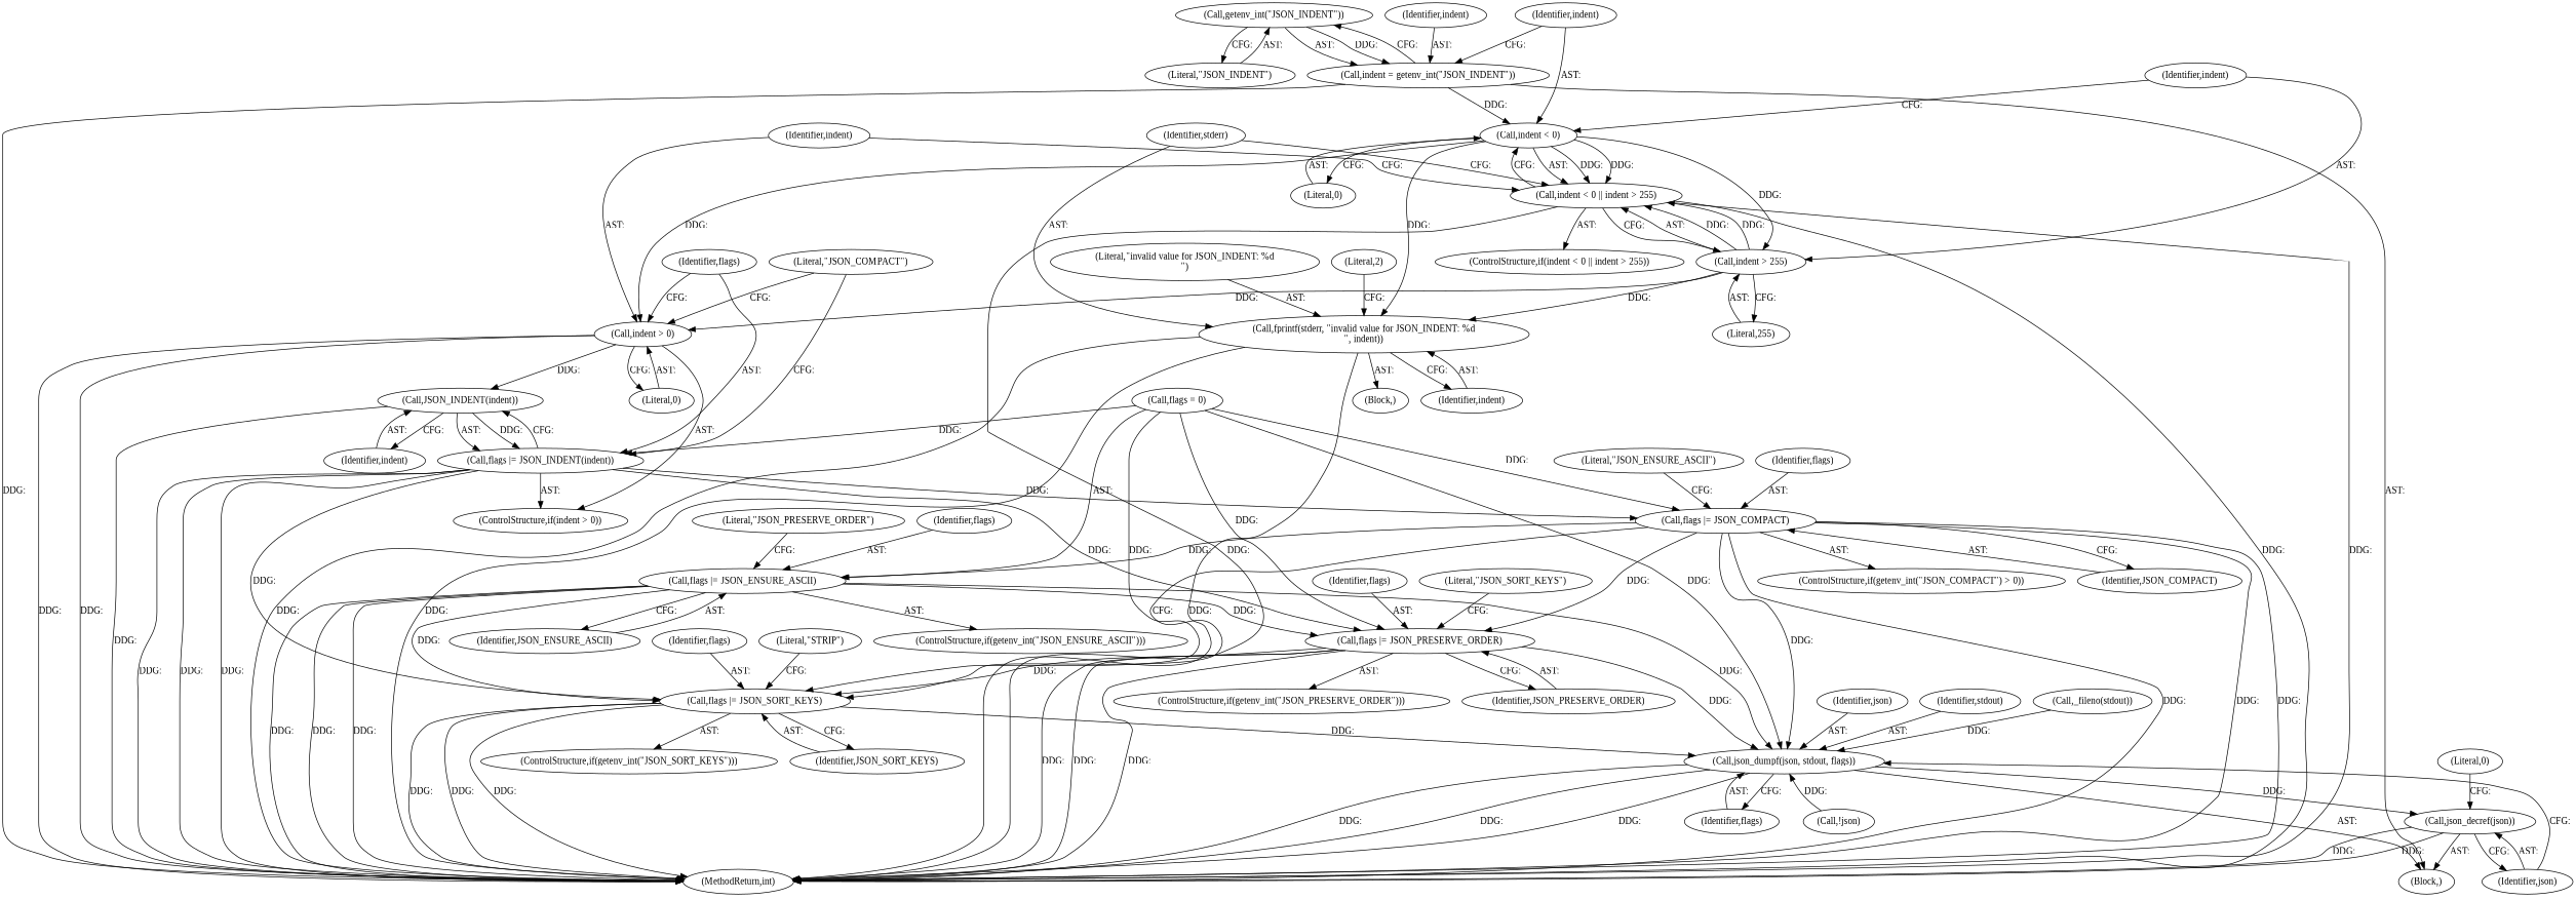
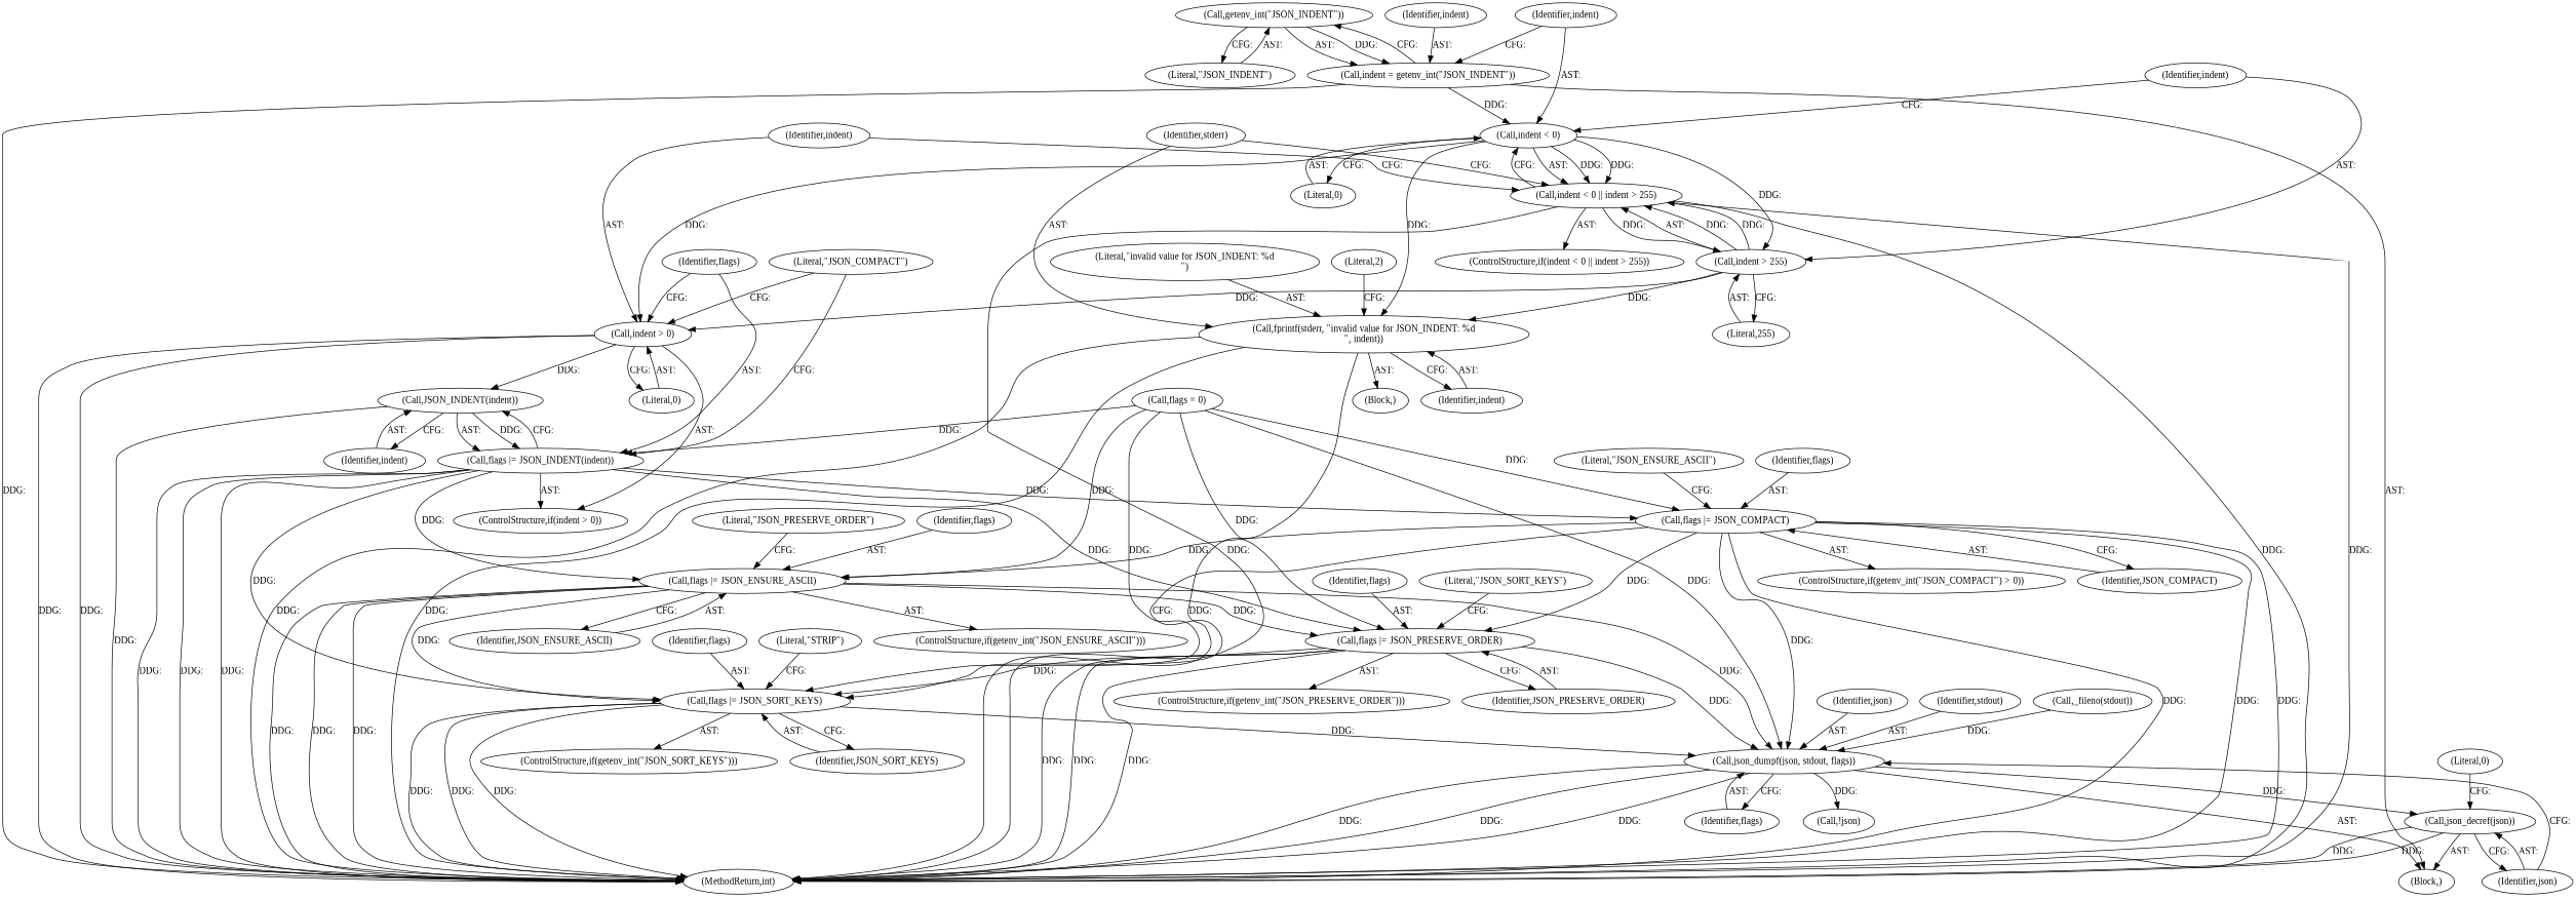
  digraph {
    fontname="Liberation Serif"
    node [fontname="Liberation Serif"]
    edge [fontname="Liberation Serif"]
    n1 [label="(Call,getenv_int(\"JSON_INDENT\"))"]
    n2 [label="(Call,indent = getenv_int(\"JSON_INDENT\"))"]
    n3 [label="(Literal,\"JSON_INDENT\")"]
    n4 [label="(Call,indent < 0)"]
    n5 [label="(MethodReturn,int)"]
    n6 [label="(Block,)"]
    n7 [label="(Call,indent < 0 || indent > 255)"]
    n8 [label="(Call,indent > 255)"]
    n9 [label="(Call,fprintf(stderr, \"invalid value for JSON_INDENT: %d\n\", indent))"]
    n10 [label="(Call,indent > 0)"]
    n11 [label="(Literal,0)"]
    n12 [label="(ControlStructure,if(indent < 0 || indent > 255))"]
    n13 [label="(Literal,255)"]
    n14 [label="(Block,)"]
    n15 [label="(Identifier,indent)"]
    n16 [label="(Call,JSON_INDENT(indent))"]
    n17 [label="(Literal,0)"]
    n18 [label="(ControlStructure,if(indent > 0))"]
    n19 [label="(Call,flags |= JSON_INDENT(indent))"]
    n20 [label="(Identifier,indent)"]
    n21 [label="(Call,flags |= JSON_COMPACT)"]
    n22 [label="(Call,flags |= JSON_ENSURE_ASCII)"]
    n23 [label="(Call,flags |= JSON_PRESERVE_ORDER)"]
    n24 [label="(Call,flags |= JSON_SORT_KEYS)"]
    n25 [label="(Call,json_dumpf(json, stdout, flags))"]
    n26 [label="(ControlStructure,if(getenv_int(\"JSON_COMPACT\") > 0))"]
    n27 [label="(Identifier,JSON_COMPACT)"]
    n28 [label="(Identifier,JSON_ENSURE_ASCII)"]
    n29 [label="(ControlStructure,if(getenv_int(\"JSON_ENSURE_ASCII\")))"]
    n30 [label="(ControlStructure,if(getenv_int(\"JSON_PRESERVE_ORDER\")))"]
    n31 [label="(Identifier,JSON_PRESERVE_ORDER)"]
    n32 [label="(Identifier,JSON_SORT_KEYS)"]
    n33 [label="(ControlStructure,if(getenv_int(\"JSON_SORT_KEYS\")))"]
    n34 [label="(Call,json_decref(json))"]
    n35 [label="(Identifier,flags)"]
    n36 [label="(Identifier,json)"]
    n37 [label="(Identifier,indent)"]
    n38 [label="(Literal,2)"]
    n39 [label="(Identifier,json)"]
    n40 [label="(Literal,\"JSON_COMPACT\")"]
    n41 [label="(Identifier,indent)"]
    n42 [label="(Literal,\"JSON_PRESERVE_ORDER\")"]
    n43 [label="(Identifier,stdout)"]
    n44 [label="(Identifier,indent)"]
    n45 [label="(Literal,\"JSON_ENSURE_ASCII\")"]
    n46 [label="(Literal,0)"]
    n47 [label="(Identifier,flags)"]
    n48 [label="(Identifier,flags)"]
    n49 [label="(Call,_fileno(stdout))"]
    n50 [label="(Identifier,flags)"]
    n51 [label="(Identifier,flags)"]
    n52 [label="(Literal,\"STRIP\")"]
    n53 [label="(Call,!json)"]
    n54 [label="(Call,flags = 0)"]
    n55 [label="(Identifier,stderr)"]
    n56 [label="(Identifier,flags)"]
    n57 [label="(Literal,\"invalid value for JSON_INDENT: %d\n\")"]
    n58 [label="(Identifier,indent)"]
    n59 [label="(Literal,\"JSON_SORT_KEYS\")"]
    n1 -> n2 [label="AST: "]
    n1 -> n2 [label="DDG: "]
    n1 -> n3 [label="CFG: "]
    n2 -> n1 [label="CFG: "]
    n2 -> n4 [label="DDG: "]
    n2 -> n5 [label="DDG: "]
    n2 -> n6 [label="AST: "]
    n3 -> n1 [label="AST: "]
    n4 -> n7 [label="AST: "]
    n4 -> n7 [label="DDG: "]
    n4 -> n7 [label="DDG: "]
    n4 -> n8 [label="DDG: "]
    n4 -> n9 [label="DDG: "]
    n4 -> n10 [label="DDG: "]
    n4 -> n11 [label="CFG: "]
    n7 -> n4 [label="CFG: "]
    n7 -> n5 [label="DDG: "]
    n7 -> n5 [label="DDG: "]
    n7 -> n5 [label="DDG: "]
-   n7 -> n8 [label="CFG: "]
+   n7 -> n8 [label="DDG: "]
    n7 -> n12 [label="AST: "]
    n8 -> n7 [label="AST: "]
    n8 -> n7 [label="DDG: "]
    n8 -> n7 [label="DDG: "]
    n8 -> n9 [label="DDG: "]
    n8 -> n10 [label="DDG: "]
    n8 -> n13 [label="CFG: "]
    n9 -> n5 [label="DDG: "]
    n9 -> n5 [label="DDG: "]
    n9 -> n5 [label="DDG: "]
    n9 -> n14 [label="AST: "]
    n9 -> n15 [label="CFG: "]
    n10 -> n5 [label="DDG: "]
    n10 -> n5 [label="DDG: "]
    n10 -> n16 [label="DDG: "]
    n10 -> n17 [label="CFG: "]
    n10 -> n18 [label="AST: "]
    n11 -> n4 [label="AST: "]
    n13 -> n8 [label="AST: "]
    n15 -> n9 [label="AST: "]
    n16 -> n5 [label="DDG: "]
    n16 -> n19 [label="AST: "]
    n16 -> n19 [label="DDG: "]
    n16 -> n20 [label="CFG: "]
    n17 -> n10 [label="AST: "]
    n19 -> n5 [label="DDG: "]
    n19 -> n5 [label="DDG: "]
    n19 -> n5 [label="DDG: "]
    n19 -> n16 [label="CFG: "]
    n19 -> n18 [label="AST: "]
    n19 -> n21 [label="DDG: "]
+   n19 -> n22 [label="DDG: "]
    n19 -> n23 [label="DDG: "]
    n19 -> n24 [label="DDG: "]
    n20 -> n16 [label="AST: "]
    n21 -> n5 [label="DDG: "]
    n21 -> n5 [label="DDG: "]
    n21 -> n5 [label="DDG: "]
    n21 -> n22 [label="DDG: "]
    n21 -> n23 [label="DDG: "]
    n21 -> n24 [label="CFG: "]
    n21 -> n25 [label="DDG: "]
    n21 -> n26 [label="AST: "]
    n21 -> n27 [label="CFG: "]
    n22 -> n5 [label="DDG: "]
    n22 -> n5 [label="DDG: "]
    n22 -> n5 [label="DDG: "]
    n22 -> n23 [label="DDG: "]
    n22 -> n24 [label="DDG: "]
    n22 -> n25 [label="DDG: "]
    n22 -> n28 [label="CFG: "]
    n22 -> n29 [label="AST: "]
    n23 -> n5 [label="DDG: "]
    n23 -> n5 [label="DDG: "]
    n23 -> n5 [label="DDG: "]
    n23 -> n24 [label="DDG: "]
    n23 -> n25 [label="DDG: "]
    n23 -> n30 [label="AST: "]
    n23 -> n31 [label="CFG: "]
    n24 -> n5 [label="DDG: "]
    n24 -> n5 [label="DDG: "]
    n24 -> n5 [label="DDG: "]
    n24 -> n25 [label="DDG: "]
    n24 -> n32 [label="CFG: "]
    n24 -> n33 [label="AST: "]
    n25 -> n5 [label="DDG: "]
    n25 -> n5 [label="DDG: "]
    n25 -> n5 [label="DDG: "]
    n25 -> n6 [label="AST: "]
    n25 -> n34 [label="DDG: "]
    n25 -> n35 [label="CFG: "]
    n27 -> n21 [label="AST: "]
    n28 -> n22 [label="AST: "]
    n31 -> n23 [label="AST: "]
    n32 -> n24 [label="AST: "]
    n34 -> n5 [label="DDG: "]
    n34 -> n5 [label="DDG: "]
    n34 -> n6 [label="AST: "]
    n34 -> n36 [label="CFG: "]
    n35 -> n25 [label="AST: "]
    n36 -> n25 [label="CFG: "]
    n36 -> n34 [label="AST: "]
    n37 -> n2 [label="AST: "]
    n38 -> n9 [label="CFG: "]
    n39 -> n25 [label="AST: "]
    n40 -> n10 [label="CFG: "]
    n40 -> n19 [label="CFG: "]
    n41 -> n2 [label="CFG: "]
    n41 -> n4 [label="AST: "]
    n42 -> n22 [label="CFG: "]
    n43 -> n25 [label="AST: "]
    n44 -> n4 [label="CFG: "]
    n44 -> n8 [label="AST: "]
    n45 -> n21 [label="CFG: "]
    n46 -> n34 [label="CFG: "]
    n47 -> n23 [label="AST: "]
    n48 -> n21 [label="AST: "]
    n49 -> n25 [label="DDG: "]
    n50 -> n24 [label="AST: "]
    n51 -> n10 [label="CFG: "]
    n51 -> n19 [label="AST: "]
    n52 -> n24 [label="CFG: "]
-   n53 -> n25 [label="DDG: "]
+   n25 -> n53 [label="DDG: "]
    n54 -> n19 [label="DDG: "]
    n54 -> n21 [label="DDG: "]
-   n54 -> n22 [label="AST: "]
+   n54 -> n22 [label="DDG: "]
    n54 -> n23 [label="DDG: "]
    n54 -> n24 [label="DDG: "]
    n54 -> n25 [label="DDG: "]
    n55 -> n7 [label="CFG: "]
    n55 -> n9 [label="AST: "]
    n56 -> n22 [label="AST: "]
    n57 -> n9 [label="AST: "]
    n58 -> n7 [label="CFG: "]
    n58 -> n10 [label="AST: "]
    n59 -> n23 [label="CFG: "]
  }
